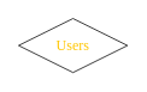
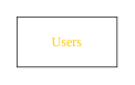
  <mxCell id="0" />
  <mxCell id="1" parent="0" />
- <mxCell id="2" value="&lt;p style=&quot;margin: 0px; font-variant-numeric: normal; font-variant-east-asian: normal; font-stretch: normal; font-size: 16px; line-height: normal; font-family: Menlo; color: rgb(255, 198, 0); text-align: start;&quot; class=&quot;p1&quot;&gt;Users&lt;/p&gt;" style="rhombus;whiteSpace=wrap;html=1;" vertex="1" parent="1"><mxGeometry x="20" y="20" width="120" height="60" as="geometry" /></mxCell>
+ <mxCell id="2" value="&lt;p style=&quot;margin: 0px; font-variant-numeric: normal; font-variant-east-asian: normal; font-stretch: normal; font-size: 16px; line-height: normal; font-family: Menlo; color: rgb(255, 198, 0); text-align: start;&quot; class=&quot;p1&quot;&gt;Users&lt;/p&gt;" style="rounded=0;whiteSpace=wrap;html=1;" vertex="1" parent="1"><mxGeometry x="20" y="20" width="120" height="60" as="geometry" /></mxCell>
